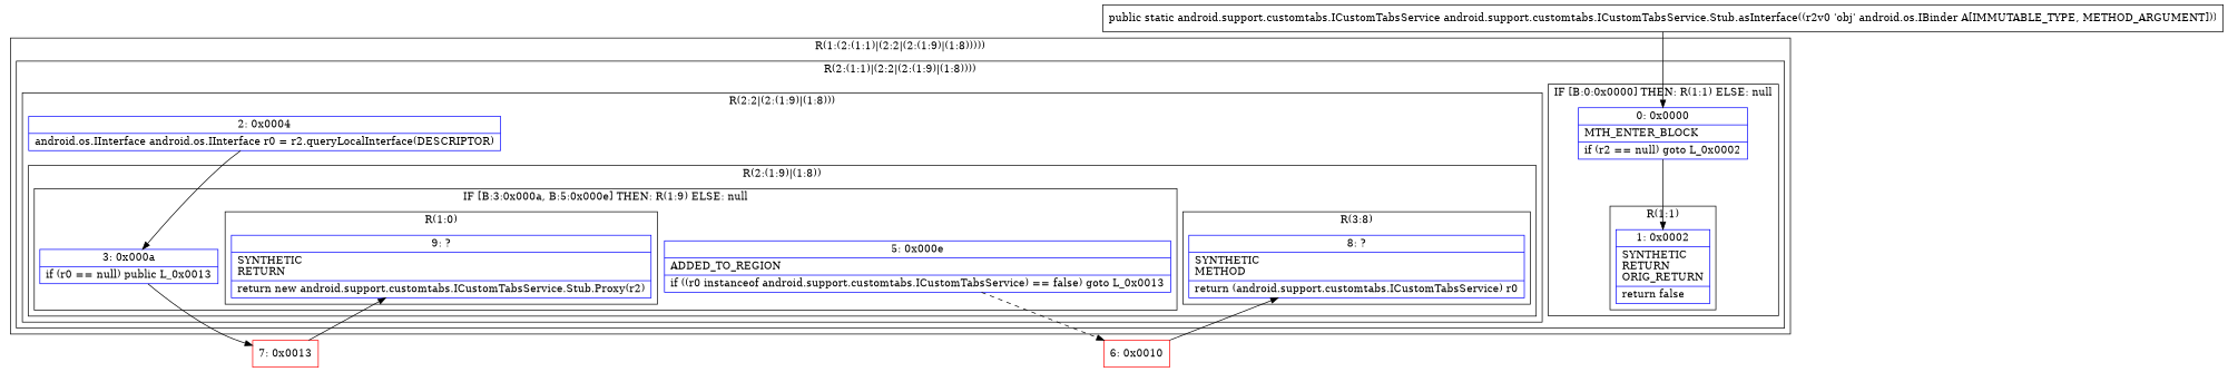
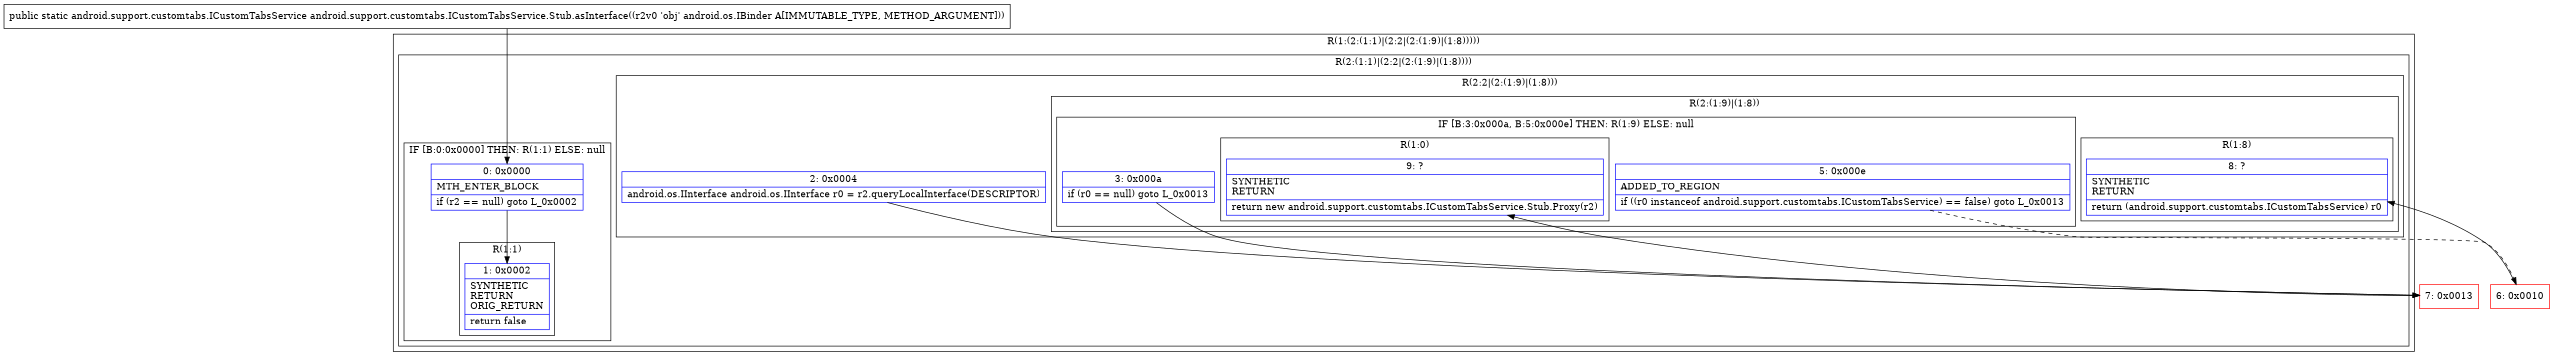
  digraph {
    node [color=blue shape=record]
    n1 [label="{1\:\ 0x0002|SYNTHETIC\lRETURN\lORIG_RETURN\l|return false\l}"]
    n2 [label="{0\:\ 0x0000|MTH_ENTER_BLOCK\l|if (r2 == null) goto L_0x0002\l}"]
    n3 [label="{9\:\ ?|SYNTHETIC\lRETURN\l|return new android.support.customtabs.ICustomTabsService.Stub.Proxy(r2)\l}"]
-   n4 [label="{3\:\ 0x000a|if (r0 == null) public L_0x0013\l}"]
+   n4 [label="{3\:\ 0x000a|if (r0 == null) goto L_0x0013\l}"]
    n5 [label="{5\:\ 0x000e|ADDED_TO_REGION\l|if ((r0 instanceof android.support.customtabs.ICustomTabsService) == false) goto L_0x0013\l}"]
-   n6 [label="{8\:\ ?|SYNTHETIC\lMETHOD\l|return (android.support.customtabs.ICustomTabsService) r0\l}"]
+   n6 [label="{8\:\ ?|SYNTHETIC\lRETURN\l|return (android.support.customtabs.ICustomTabsService) r0\l}"]
    n7 [label="{2\:\ 0x0004|android.os.IInterface android.os.IInterface r0 = r2.queryLocalInterface(DESCRIPTOR)\l}"]
    n8 [color=red label="{7\:\ 0x0013}"]
    n9 [color=red label="{6\:\ 0x0010}"]
    n10 [label="{public static android.support.customtabs.ICustomTabsService android.support.customtabs.ICustomTabsService.Stub.asInterface((r2v0 'obj' android.os.IBinder A[IMMUTABLE_TYPE, METHOD_ARGUMENT])) }" color=""]
    subgraph cluster_1 {
      label="R(1:(2:(1:1)|(2:2|(2:(1:9)|(1:8)))))"
      subgraph cluster_2 {
        label="R(2:(1:1)|(2:2|(2:(1:9)|(1:8))))"
        subgraph cluster_3 {
          label="IF [B:0:0x0000] THEN: R(1:1) ELSE: null"
          n2
          subgraph cluster_4 {
            label="R(1:1)"
            n1
          }
        }
        subgraph cluster_5 {
          label="R(2:2|(2:(1:9)|(1:8)))"
          n7
          subgraph cluster_6 {
            label="R(2:(1:9)|(1:8))"
            subgraph cluster_7 {
              label="IF [B:3:0x000a, B:5:0x000e] THEN: R(1:9) ELSE: null"
              n4
              n5
              subgraph cluster_8 {
                label="R(1:0)"
                n3
              }
            }
            subgraph cluster_9 {
-             label="R(3:8)"
+             label="R(1:8)"
              n6
            }
          }
        }
      }
    }
    n2 -> n1
    n4 -> n8
    n5 -> n9 [style=dashed]
-   n7 -> n4
+   n7 -> n8
    n8 -> n3
    n9 -> n6
    n10 -> n2
  }
